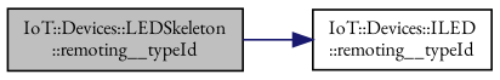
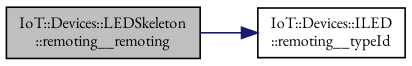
  digraph {
    rankdir=LR
    fontname="EB Garamond"
    node [color=black fontname="EB Garamond" fontsize=10 shape=record style=filled]
-   n1 [fillcolor=grey75 fontcolor=black height=0.2 label="IoT::Devices::LEDSkeleton\l::remoting__typeId" width=0.4]
+   n1 [fillcolor=grey75 fontcolor=black height=0.2 label="IoT::Devices::LEDSkeleton\l::remoting__remoting" width=0.4]
    n2 [fillcolor=white height=0.2 label="IoT::Devices::ILED\l::remoting__typeId" width=0.4]
    n1 -> n2 [color=midnightblue fontname="EB Garamond" fontsize=10 labelfontname=Helvetica labelfontsize=10 style=solid]
  }
